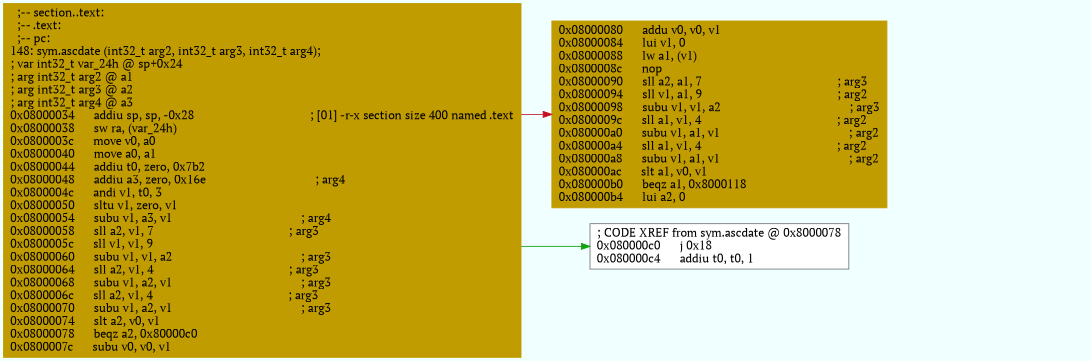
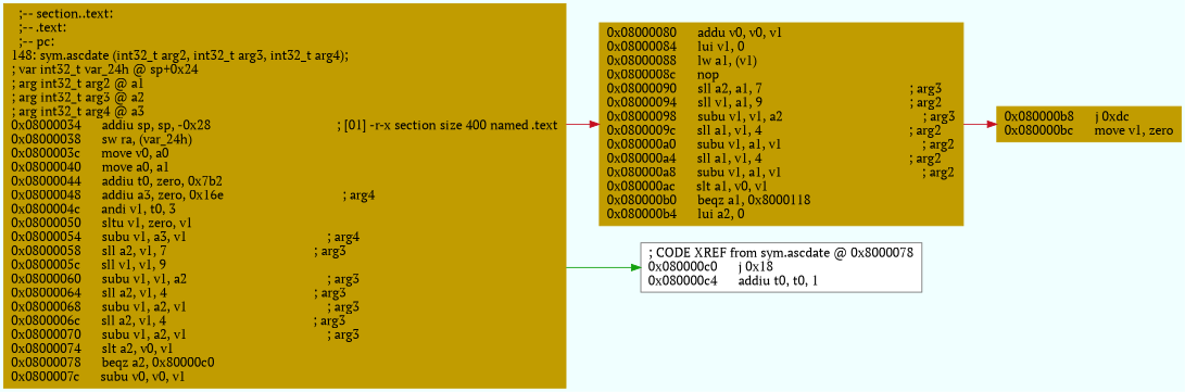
  digraph {
    bgcolor=azure
    fontname="PT Serif"
    fontsize=8
    splines=ortho
    rankdir=LR
    node [color="#c19c00" fillcolor="#c19c00" fontname="PT Serif" shape=box style=filled]
    edge [arrowhead=normal color="#c50f1f" fontname="PT Serif"]
    n1 [label="  ;-- section..text:\l  ;-- .text:\l  ;-- pc:\l148: sym.ascdate (int32_t arg2, int32_t arg3, int32_t arg4);\l; var int32_t var_24h @ sp+0x24\l; arg int32_t arg2 @ a1\l; arg int32_t arg3 @ a2\l; arg int32_t arg4 @ a3\l0x08000034      addiu sp, sp, -0x28                                    ; [01] -r-x section size 400 named .text\l0x08000038      sw ra, (var_24h)\l0x0800003c      move v0, a0\l0x08000040      move a0, a1\l0x08000044      addiu t0, zero, 0x7b2\l0x08000048      addiu a3, zero, 0x16e                                  ; arg4\l0x0800004c      andi v1, t0, 3\l0x08000050      sltu v1, zero, v1\l0x08000054      subu v1, a3, v1                                        ; arg4\l0x08000058      sll a2, v1, 7                                          ; arg3\l0x0800005c      sll v1, v1, 9\l0x08000060      subu v1, v1, a2                                        ; arg3\l0x08000064      sll a2, v1, 4                                          ; arg3\l0x08000068      subu v1, a2, v1                                        ; arg3\l0x0800006c      sll a2, v1, 4                                          ; arg3\l0x08000070      subu v1, a2, v1                                        ; arg3\l0x08000074      slt a2, v0, v1\l0x08000078      beqz a2, 0x80000c0\l0x0800007c      subu v0, v0, v1\l"]
    n2 [label="0x08000080      addu v0, v0, v1\l0x08000084      lui v1, 0\l0x08000088      lw a1, (v1)\l0x0800008c      nop\l0x08000090      sll a2, a1, 7                                          ; arg3\l0x08000094      sll v1, a1, 9                                          ; arg2\l0x08000098      subu v1, v1, a2                                        ; arg3\l0x0800009c      sll a1, v1, 4                                          ; arg2\l0x080000a0      subu v1, a1, v1                                        ; arg2\l0x080000a4      sll a1, v1, 4                                          ; arg2\l0x080000a8      subu v1, a1, v1                                        ; arg2\l0x080000ac      slt a1, v0, v1\l0x080000b0      beqz a1, 0x8000118\l0x080000b4      lui a2, 0\l"]
    n3 [color="#767676" fillcolor=white label="; CODE XREF from sym.ascdate @ 0x8000078\l0x080000c0      j 0x18\l0x080000c4      addiu t0, t0, 1\l"]
+   n4 [label="0x080000b8      j 0xdc\l0x080000bc      move v1, zero\l"]
    n1 -> n2
    n1 -> n3 [color="#13a10e"]
+   n2 -> n4
  }
